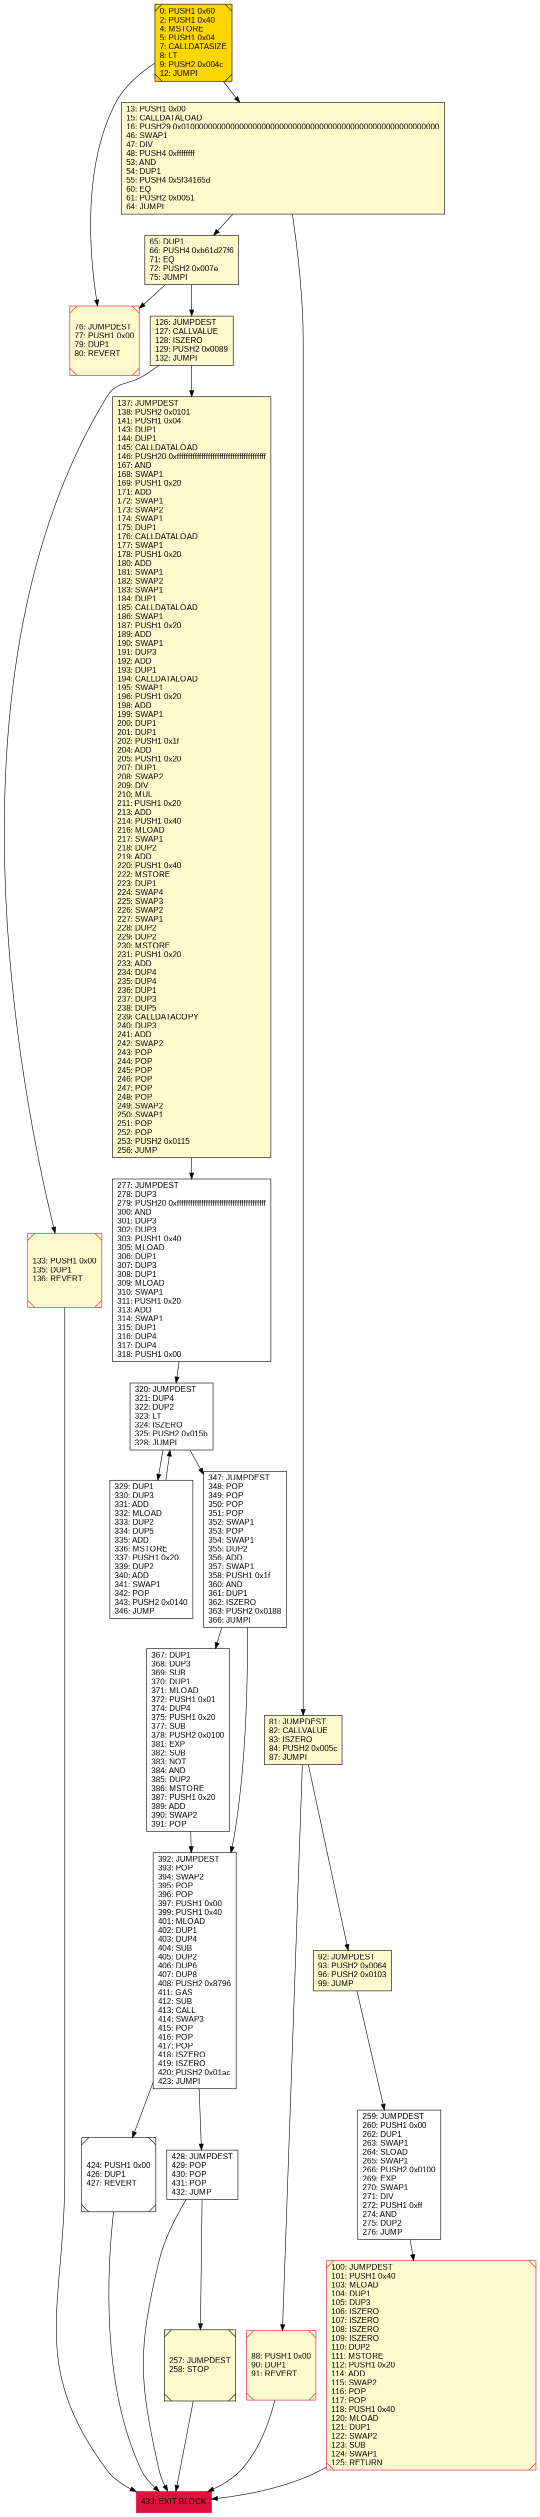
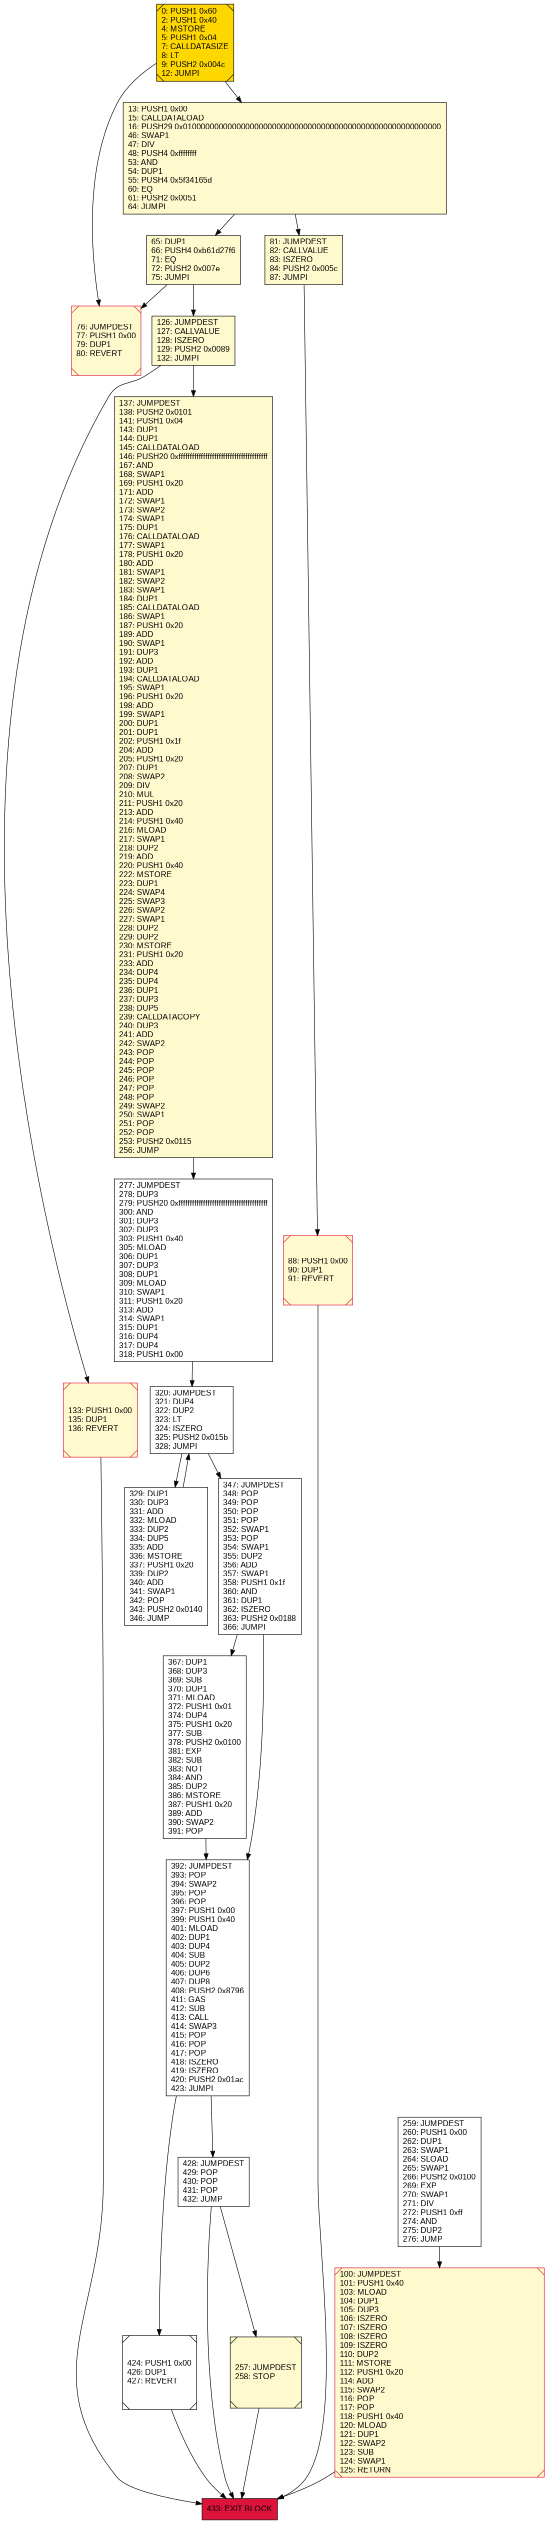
  digraph {
    rankdir=UD
    node [color=black fillcolor=lemonchiffon fontcolor=black fontname=arial shape=box style=filled]
    n1 [label="65: DUP1\l66: PUSH4 0xb61d27f6\l71: EQ\l72: PUSH2 0x007e\l75: JUMPI\l"]
    n2 [color=crimson label="76: JUMPDEST\l77: PUSH1 0x00\l79: DUP1\l80: REVERT\l" shape=Msquare]
    n3 [label="126: JUMPDEST\l127: CALLVALUE\l128: ISZERO\l129: PUSH2 0x0089\l132: JUMPI\l"]
    n4 [color=crimson label="133: PUSH1 0x00\l135: DUP1\l136: REVERT\l" shape=Msquare]
    n5 [label="137: JUMPDEST\l138: PUSH2 0x0101\l141: PUSH1 0x04\l143: DUP1\l144: DUP1\l145: CALLDATALOAD\l146: PUSH20 0xffffffffffffffffffffffffffffffffffffffff\l167: AND\l168: SWAP1\l169: PUSH1 0x20\l171: ADD\l172: SWAP1\l173: SWAP2\l174: SWAP1\l175: DUP1\l176: CALLDATALOAD\l177: SWAP1\l178: PUSH1 0x20\l180: ADD\l181: SWAP1\l182: SWAP2\l183: SWAP1\l184: DUP1\l185: CALLDATALOAD\l186: SWAP1\l187: PUSH1 0x20\l189: ADD\l190: SWAP1\l191: DUP3\l192: ADD\l193: DUP1\l194: CALLDATALOAD\l195: SWAP1\l196: PUSH1 0x20\l198: ADD\l199: SWAP1\l200: DUP1\l201: DUP1\l202: PUSH1 0x1f\l204: ADD\l205: PUSH1 0x20\l207: DUP1\l208: SWAP2\l209: DIV\l210: MUL\l211: PUSH1 0x20\l213: ADD\l214: PUSH1 0x40\l216: MLOAD\l217: SWAP1\l218: DUP2\l219: ADD\l220: PUSH1 0x40\l222: MSTORE\l223: DUP1\l224: SWAP4\l225: SWAP3\l226: SWAP2\l227: SWAP1\l228: DUP2\l229: DUP2\l230: MSTORE\l231: PUSH1 0x20\l233: ADD\l234: DUP4\l235: DUP4\l236: DUP1\l237: DUP3\l238: DUP5\l239: CALLDATACOPY\l240: DUP3\l241: ADD\l242: SWAP2\l243: POP\l244: POP\l245: POP\l246: POP\l247: POP\l248: POP\l249: SWAP2\l250: SWAP1\l251: POP\l252: POP\l253: PUSH2 0x0115\l256: JUMP\l"]
-   n6 [color=crimson fillcolor=crimson label="433: EXIT BLOCK\l"]
+   n6 [fillcolor=crimson label="433: EXIT BLOCK\l"]
    n7 [fillcolor=white label="367: DUP1\l368: DUP3\l369: SUB\l370: DUP1\l371: MLOAD\l372: PUSH1 0x01\l374: DUP4\l375: PUSH1 0x20\l377: SUB\l378: PUSH2 0x0100\l381: EXP\l382: SUB\l383: NOT\l384: AND\l385: DUP2\l386: MSTORE\l387: PUSH1 0x20\l389: ADD\l390: SWAP2\l391: POP\l"]
    n8 [fillcolor=white label="392: JUMPDEST\l393: POP\l394: SWAP2\l395: POP\l396: POP\l397: PUSH1 0x00\l399: PUSH1 0x40\l401: MLOAD\l402: DUP1\l403: DUP4\l404: SUB\l405: DUP2\l406: DUP6\l407: DUP8\l408: PUSH2 0x8796\l411: GAS\l412: SUB\l413: CALL\l414: SWAP3\l415: POP\l416: POP\l417: POP\l418: ISZERO\l419: ISZERO\l420: PUSH2 0x01ac\l423: JUMPI\l"]
    n9 [fillcolor=white label="424: PUSH1 0x00\l426: DUP1\l427: REVERT\l" shape=Msquare]
    n10 [fillcolor=white label="428: JUMPDEST\l429: POP\l430: POP\l431: POP\l432: JUMP\l"]
    n11 [fillcolor=gold label="0: PUSH1 0x60\l2: PUSH1 0x40\l4: MSTORE\l5: PUSH1 0x04\l7: CALLDATASIZE\l8: LT\l9: PUSH2 0x004c\l12: JUMPI\l" shape=Msquare]
    n12 [label="13: PUSH1 0x00\l15: CALLDATALOAD\l16: PUSH29 0x0100000000000000000000000000000000000000000000000000000000\l46: SWAP1\l47: DIV\l48: PUSH4 0xffffffff\l53: AND\l54: DUP1\l55: PUSH4 0x5f34165d\l60: EQ\l61: PUSH2 0x0051\l64: JUMPI\l"]
    n13 [label="81: JUMPDEST\l82: CALLVALUE\l83: ISZERO\l84: PUSH2 0x005c\l87: JUMPI\l"]
    n14 [fillcolor=white label="259: JUMPDEST\l260: PUSH1 0x00\l262: DUP1\l263: SWAP1\l264: SLOAD\l265: SWAP1\l266: PUSH2 0x0100\l269: EXP\l270: SWAP1\l271: DIV\l272: PUSH1 0xff\l274: AND\l275: DUP2\l276: JUMP\l"]
    n15 [color=crimson label="100: JUMPDEST\l101: PUSH1 0x40\l103: MLOAD\l104: DUP1\l105: DUP3\l106: ISZERO\l107: ISZERO\l108: ISZERO\l109: ISZERO\l110: DUP2\l111: MSTORE\l112: PUSH1 0x20\l114: ADD\l115: SWAP2\l116: POP\l117: POP\l118: PUSH1 0x40\l120: MLOAD\l121: DUP1\l122: SWAP2\l123: SUB\l124: SWAP1\l125: RETURN\l" shape=Msquare]
    n16 [fillcolor=white label="329: DUP1\l330: DUP3\l331: ADD\l332: MLOAD\l333: DUP2\l334: DUP5\l335: ADD\l336: MSTORE\l337: PUSH1 0x20\l339: DUP2\l340: ADD\l341: SWAP1\l342: POP\l343: PUSH2 0x0140\l346: JUMP\l"]
    n17 [fillcolor=white label="320: JUMPDEST\l321: DUP4\l322: DUP2\l323: LT\l324: ISZERO\l325: PUSH2 0x015b\l328: JUMPI\l"]
    n18 [fillcolor=white label="347: JUMPDEST\l348: POP\l349: POP\l350: POP\l351: POP\l352: SWAP1\l353: POP\l354: SWAP1\l355: DUP2\l356: ADD\l357: SWAP1\l358: PUSH1 0x1f\l360: AND\l361: DUP1\l362: ISZERO\l363: PUSH2 0x0188\l366: JUMPI\l"]
    n19 [label="257: JUMPDEST\l258: STOP\l" shape=Msquare]
    n20 [fillcolor=white label="277: JUMPDEST\l278: DUP3\l279: PUSH20 0xffffffffffffffffffffffffffffffffffffffff\l300: AND\l301: DUP3\l302: DUP3\l303: PUSH1 0x40\l305: MLOAD\l306: DUP1\l307: DUP3\l308: DUP1\l309: MLOAD\l310: SWAP1\l311: PUSH1 0x20\l313: ADD\l314: SWAP1\l315: DUP1\l316: DUP4\l317: DUP4\l318: PUSH1 0x00\l"]
    n21 [color=crimson label="88: PUSH1 0x00\l90: DUP1\l91: REVERT\l" shape=Msquare]
-   n22 [label="92: JUMPDEST\l93: PUSH2 0x0064\l96: PUSH2 0x0103\l99: JUMP\l"]
    n1 -> n2
    n1 -> n3
    n3 -> n4
    n3 -> n5
    n4 -> n6
    n5 -> n20
    n7 -> n8
    n8 -> n9
    n8 -> n10
    n9 -> n6
    n10 -> n6
    n10 -> n19
    n11 -> n2
    n11 -> n12
    n12 -> n1
    n12 -> n13
    n13 -> n21
-   n13 -> n22
    n14 -> n15
    n15 -> n6
    n16 -> n17
    n17 -> n16
    n17 -> n18
    n18 -> n7
    n18 -> n8
    n19 -> n6
    n20 -> n17
    n21 -> n6
-   n22 -> n14
  }
